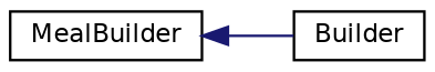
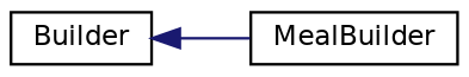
  digraph {
    rankdir=LR
    node [color=black fillcolor=white fontname=Helvetica fontsize=10 shape=record style=filled]
    n1 [height=0.2 label=Builder width=0.4]
    n2 [height=0.2 label=MealBuilder width=0.4]
-   n2 -> n1 [color=midnightblue dir=back fontname=Helvetica fontsize=10 labelfontname=Helvetica labelfontsize=10 style=solid]
+   n1 -> n2 [color=midnightblue dir=back fontname=Helvetica fontsize=10 labelfontname=Helvetica labelfontsize=10 style=solid]
  }
